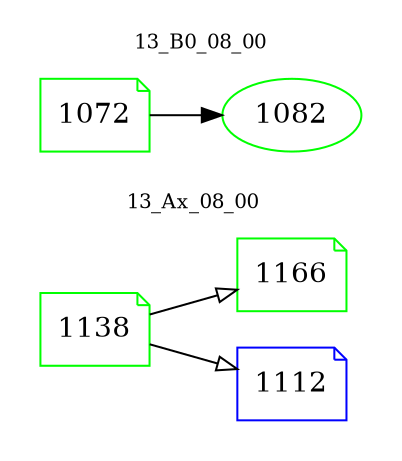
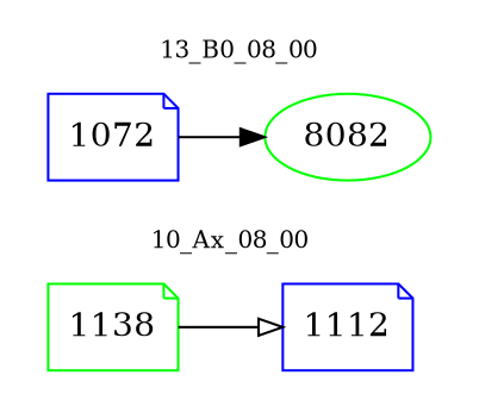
  digraph {
    rankdir=LR
    node [color=green shape=note]
    edge [arrowhead=onormal color=black]
    n1 [label=1138]
    n2 [color=blue label=1112]
-   n3 [label=1166]
-   n4 [label=1072]
-   n5 [label=1082 shape=ellipse]
+   n4 [color=blue label=1072]
+   n5 [label=8082 shape=ellipse]
    subgraph cluster_1 {
      color=white
      fontsize=10
-     label="13_Ax_08_00"
+     label="10_Ax_08_00"
      n1
      n2
-     n3
    }
    subgraph cluster_2 {
      color=white
      fontsize=10
      label="13_B0_08_00"
      n4
      n5
    }
    n1 -> n2
-   n1 -> n3
    n4 -> n5 [arrowhead=normal]
  }
